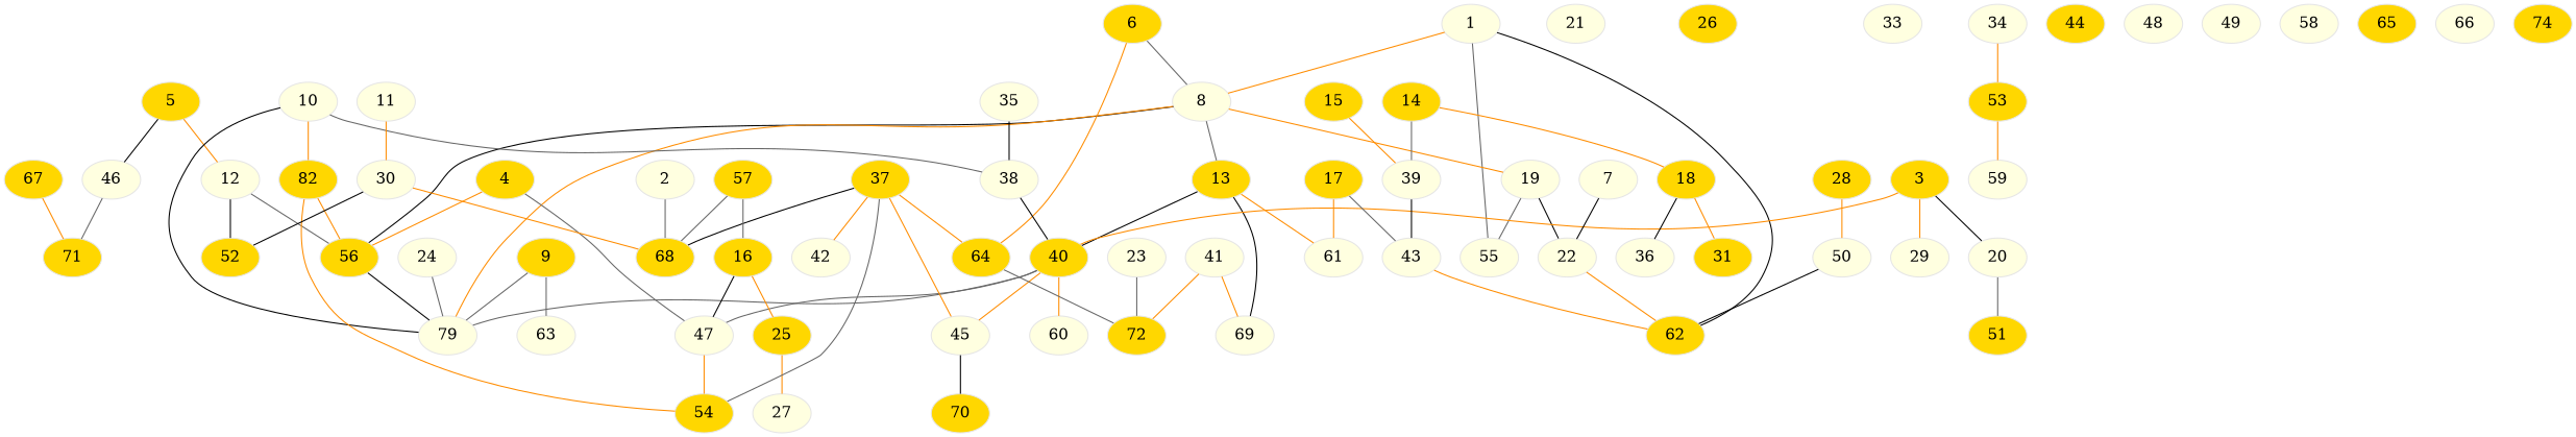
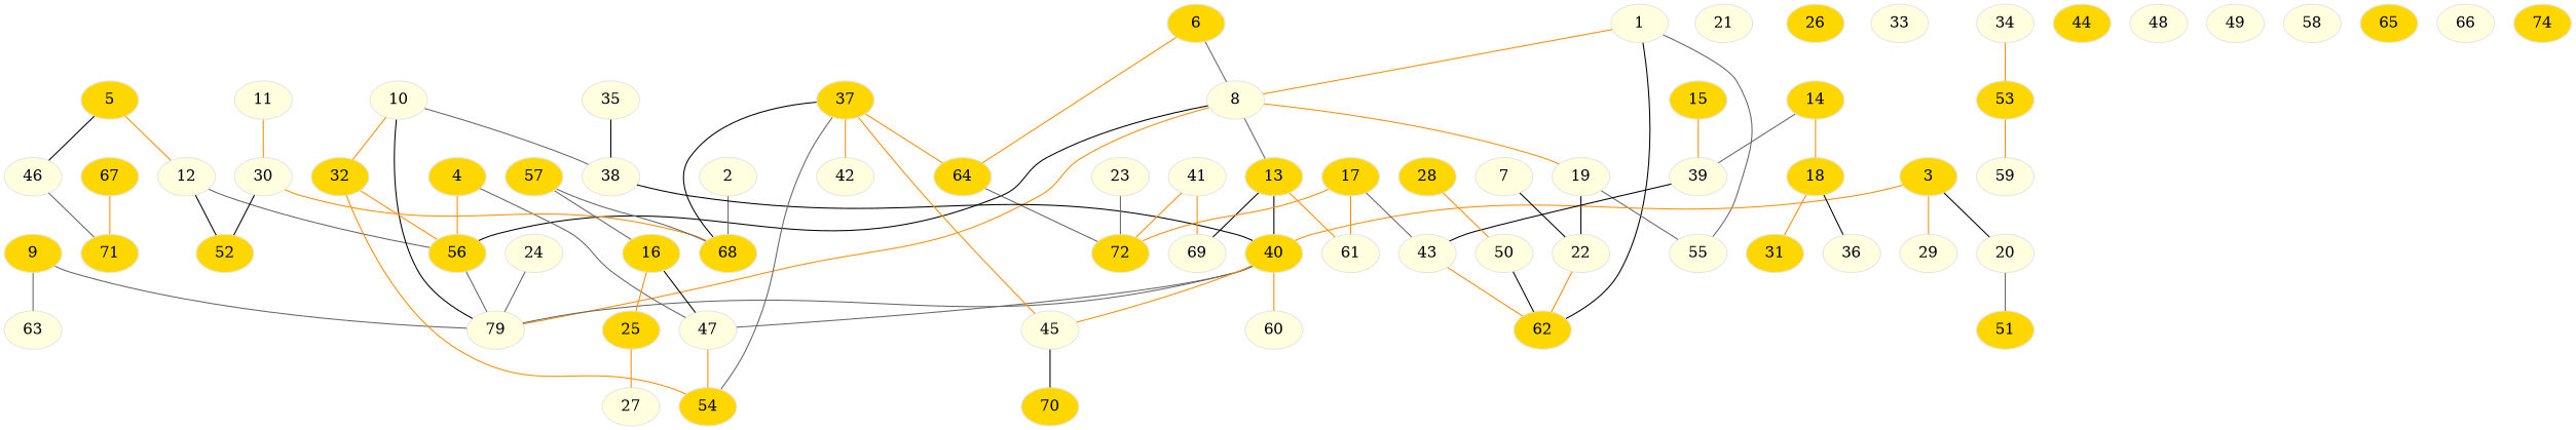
  graph {
    node [color=gray90 fillcolor=lightyellow style=filled]
    edge [color=darkorange]
    1
    8
    55
    62 [fillcolor=gold]
    56 [fillcolor=gold]
    13 [fillcolor=gold]
    19
    n8 [label=79]
    68 [fillcolor=gold]
    2
    3 [fillcolor=gold]
    20
    29
    40 [fillcolor=gold]
    51 [fillcolor=gold]
    47
    45
    60
    4 [fillcolor=gold]
    54 [fillcolor=gold]
    5 [fillcolor=gold]
    12
    46
    52 [fillcolor=gold]
    71 [fillcolor=gold]
    6 [fillcolor=gold]
    64 [fillcolor=gold]
    72 [fillcolor=gold]
    7
    22
    61
    69
    9 [fillcolor=gold]
    63
    10
-   32 [fillcolor=gold label=82]
+   32 [fillcolor=gold]
    38
    11
    30
    14 [fillcolor=gold]
    18 [fillcolor=gold]
    39
    31 [fillcolor=gold]
    36
    43
    15 [fillcolor=gold]
    16 [fillcolor=gold]
    25 [fillcolor=gold]
    27
    17 [fillcolor=gold]
    21
    23
    24
    26 [fillcolor=gold]
    28 [fillcolor=gold]
    50
    33
    53 [fillcolor=gold]
    34
    59
    35
    37 [fillcolor=gold]
    42
    70 [fillcolor=gold]
    41
    44 [fillcolor=gold]
    48
    49
    57 [fillcolor=gold]
    58
    65 [fillcolor=gold]
    66
    67 [fillcolor=gold]
    74 [fillcolor=gold]
    1 -- 8
    1 -- 55 [color=gray40]
    1 -- 62 [color=black]
    8 -- 56 [color=black]
    8 -- 13 [color=gray40]
    8 -- 19
    8 -- n8
-   56 -- n8 [color=black]
+   56 -- n8 [color=gray40]
    13 -- 40 [color=black]
    13 -- 61
    13 -- 69 [color=black]
    19 -- 55 [color=gray40]
    19 -- 22 [color=black]
    2 -- 68 [color=gray40]
    3 -- 20 [color=black]
    3 -- 29
    3 -- 40
    20 -- 51 [color=gray40]
    40 -- n8 [color=gray40]
    40 -- 47 [color=gray40]
    40 -- 45
    40 -- 60
    47 -- 54
    45 -- 70 [color=black]
    4 -- 56
    4 -- 47 [color=gray40]
    5 -- 12
    5 -- 46 [color=black]
    12 -- 56 [color=gray40]
    12 -- 52 [color=black]
    46 -- 71 [color=gray40]
    6 -- 8 [color=gray40]
    6 -- 64
    64 -- 72 [color=gray40]
    7 -- 22 [color=black]
    22 -- 62
    9 -- n8 [color=gray40]
    9 -- 63 [color=gray40]
    10 -- n8 [color=black]
    10 -- 32
    10 -- 38 [color=gray40]
    32 -- 56
    32 -- 54
    38 -- 40 [color=black]
    11 -- 30
    30 -- 68
    30 -- 52 [color=black]
    14 -- 18
    14 -- 39 [color=gray40]
    18 -- 31
    18 -- 36 [color=black]
    39 -- 43 [color=black]
    43 -- 62
    15 -- 39
    16 -- 47 [color=black]
    16 -- 25
    25 -- 27
+   17 -- 72
    17 -- 61
    17 -- 43 [color=gray40]
    23 -- 72 [color=gray40]
    24 -- n8 [color=gray40]
    28 -- 50
    50 -- 62 [color=black]
    53 -- 59
    34 -- 53
    35 -- 38 [color=black]
    37 -- 68 [color=black]
    37 -- 45
    37 -- 54 [color=gray40]
    37 -- 64
    37 -- 42
    41 -- 72
    41 -- 69
    57 -- 68 [color=gray40]
    57 -- 16 [color=gray40]
    67 -- 71
  }
